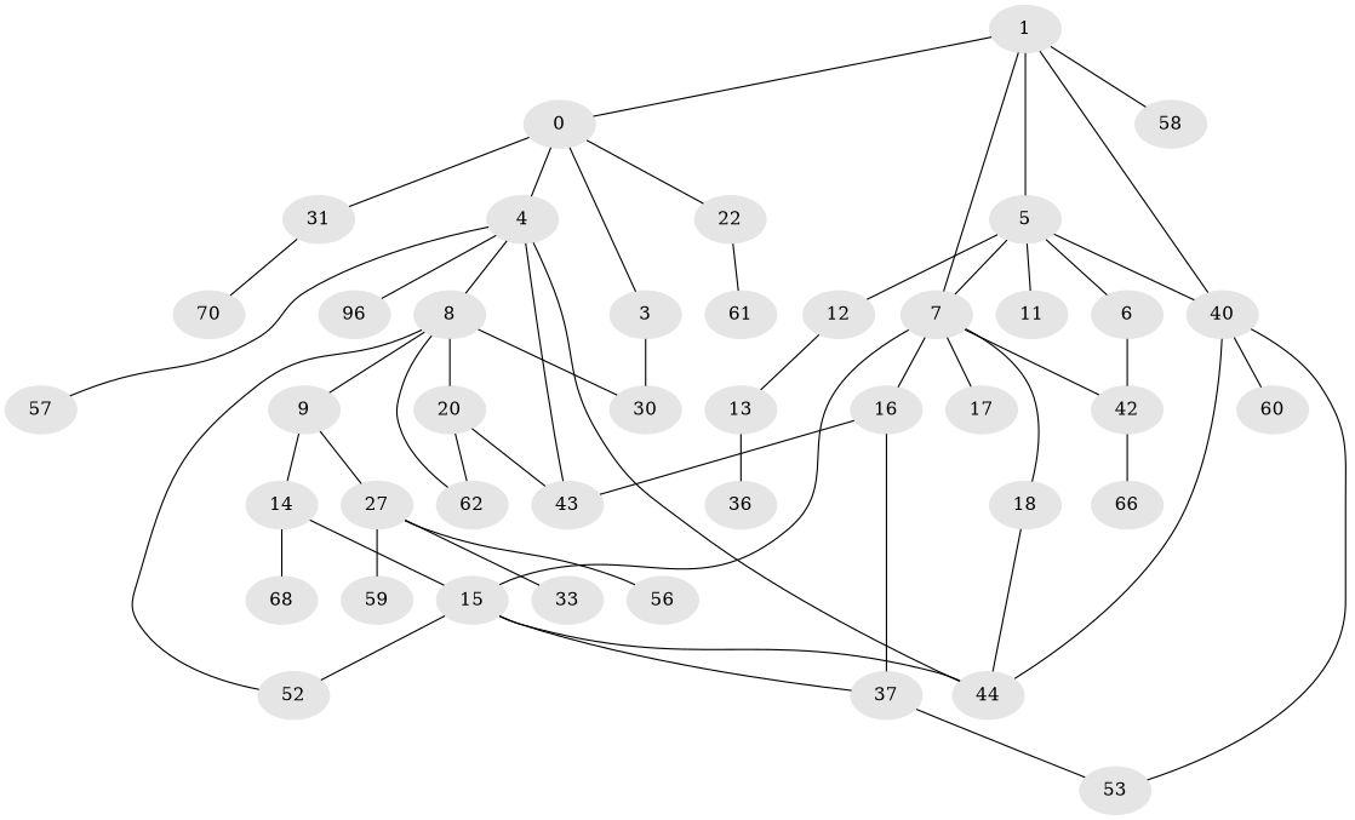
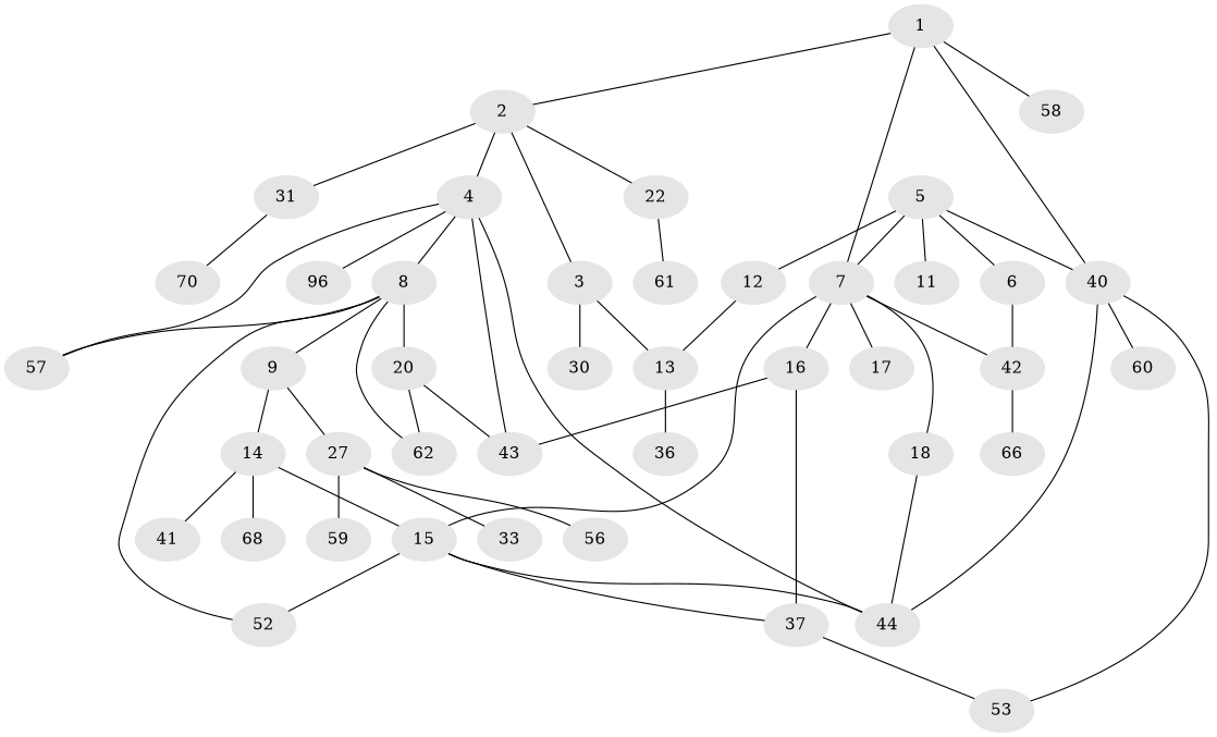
  graph {
    node [color=gray90 style=filled]
    1 [super="+47"]
-   2 [super="+65" label=0]
+   2 [super="+65"]
    5 [super="+23"]
    7 [super="+19"]
    40 [super="+63"]
    58 [super="+64"]
    3 [super="+29"]
    4 [super="+32"]
    22 [super="+34"]
    31 [super="+38"]
    6 [super="+10"]
    11 [super="+21"]
    12
    42 [super="+54"]
    15 [super="+26"]
    16 [super="+25"]
    17
    18 [super="+50"]
    44 [super="+49"]
    53
    60
    13 [super="+24"]
    30 [super="+48"]
    8 [super="+67"]
    43 [super="+45"]
    n26 [label=96]
    57
    61
    70
    36
    9
    20 [super="+28"]
    52
    62 [super="+69"]
    66
    37 [super="+39"]
    14 [super="+35"]
    27 [super="+55"]
    33 [super="+51"]
+   41
    68
    56
    59
    1 -- 2
-   1 -- 5
    1 -- 7
    1 -- 40
    1 -- 58
    2 -- 3
    2 -- 4 [weight=2]
    2 -- 22
    2 -- 31
    5 -- 7
    5 -- 40
    5 -- 6
    5 -- 11
    5 -- 12
    7 -- 42
    7 -- 15
    7 -- 16
    7 -- 17
    7 -- 18
    40 -- 44
    40 -- 53
    40 -- 60
+   3 -- 13
    3 -- 30
    4 -- 44
    4 -- 8
    4 -- 43
    4 -- n26
    4 -- 57
    22 -- 61
    31 -- 70
    6 -- 42
    12 -- 13
    42 -- 66
    15 -- 44
    15 -- 52
    15 -- 37
    16 -- 43
    16 -- 37
    18 -- 44
    13 -- 36
-   8 -- 30
+   8 -- 57
    8 -- 9
    8 -- 20 [weight=2]
    8 -- 52
    8 -- 62
    9 -- 14
    9 -- 27
    20 -- 43
    20 -- 62
    37 -- 53
    14 -- 15
+   14 -- 41
    14 -- 68
    27 -- 33 [weight=2]
    27 -- 56
    27 -- 59
  }
